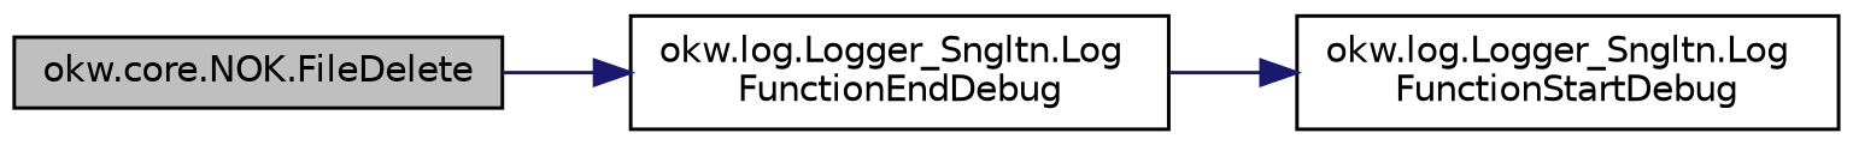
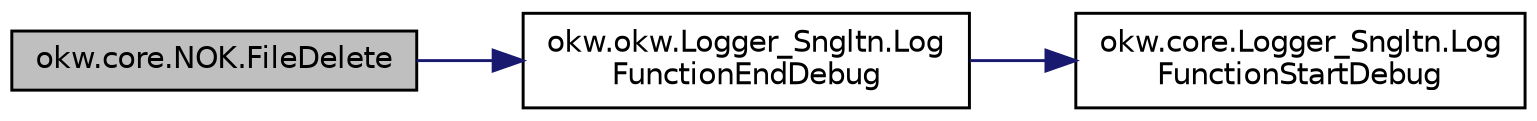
  digraph {
    rankdir=LR
    node [color=black fillcolor=white fontname=Helvetica fontsize=10 shape=record style=filled]
    edge [color=midnightblue fontname=Helvetica fontsize=10 labelfontname=Helvetica labelfontsize=10 style=solid]
    n1 [fillcolor=grey75 fontcolor=black height=0.2 label="okw.core.NOK.FileDelete" width=0.4]
-   n2 [height=0.2 label="okw.log.Logger_Sngltn.Log\lFunctionEndDebug" width=0.4]
-   n3 [height=0.2 label="okw.log.Logger_Sngltn.Log\lFunctionStartDebug" width=0.4]
+   n2 [height=0.2 label="okw.okw.Logger_Sngltn.Log\lFunctionEndDebug" width=0.4]
+   n3 [height=0.2 label="okw.core.Logger_Sngltn.Log\lFunctionStartDebug" width=0.4]
    n1 -> n2
    n2 -> n3
  }
